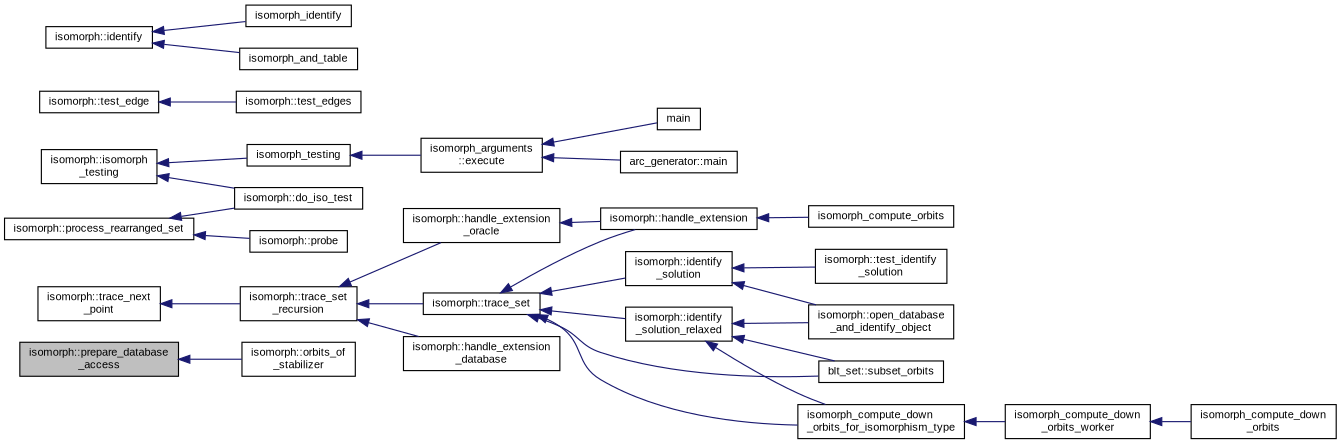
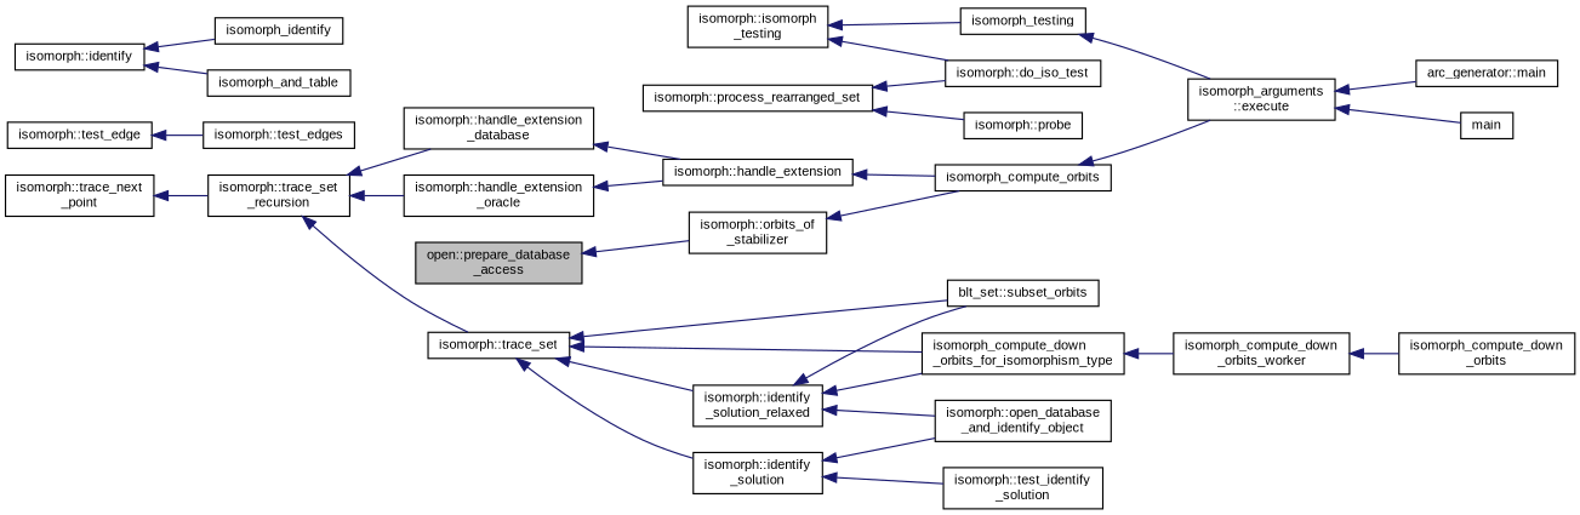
  digraph {
    fontname="Liberation Sans"
    rankdir=LR
    node [color=black fillcolor=white fontname="Liberation Sans" fontsize=10 shape=record style=filled]
    edge [color=midnightblue dir=back fontname="Liberation Sans" fontsize=10 labelfontname=Helvetica labelfontsize=10 style=solid]
-   n1 [fillcolor=grey75 fontcolor=black height=0.2 label="isomorph::prepare_database\l_access" width=0.4]
+   n1 [fillcolor=grey75 fontcolor=black height=0.2 label="open::prepare_database\l_access" width=0.4]
    n2 [height=0.2 label="isomorph::orbits_of\l_stabilizer" width=0.4]
    n3 [height=0.2 label=isomorph_compute_orbits width=0.4]
    n4 [height=0.2 label="isomorph_arguments\l::execute" width=0.4]
    n5 [height=0.2 label=main width=0.4]
    n6 [height=0.2 label="arc_generator::main" width=0.4]
    n7 [height=0.2 label="isomorph::trace_next\l_point" width=0.4]
    n8 [height=0.2 label="isomorph::trace_set\l_recursion" width=0.4]
    n9 [height=0.2 label="isomorph::trace_set" width=0.4]
    n10 [height=0.2 label="isomorph::handle_extension\l_database" width=0.4]
    n11 [height=0.2 label="isomorph::handle_extension\l_oracle" width=0.4]
    n12 [height=0.2 label="blt_set::subset_orbits" width=0.4]
    n13 [height=0.2 label="isomorph_compute_down\l_orbits_for_isomorphism_type" width=0.4]
    n14 [height=0.2 label="isomorph::identify\l_solution_relaxed" width=0.4]
    n15 [height=0.2 label="isomorph::identify\l_solution" width=0.4]
    n16 [height=0.2 label="isomorph::handle_extension" width=0.4]
    n17 [height=0.2 label="isomorph_compute_down\l_orbits_worker" width=0.4]
    n18 [height=0.2 label="isomorph::open_database\l_and_identify_object" width=0.4]
    n19 [height=0.2 label="isomorph::test_identify\l_solution" width=0.4]
    n20 [height=0.2 label="isomorph_compute_down\l_orbits" width=0.4]
    n21 [height=0.2 label="isomorph::process_rearranged_set" width=0.4]
    n22 [height=0.2 label="isomorph::probe" width=0.4]
    n23 [height=0.2 label="isomorph::do_iso_test" width=0.4]
    n24 [height=0.2 label="isomorph::isomorph\l_testing" width=0.4]
    n25 [height=0.2 label=isomorph_testing width=0.4]
    n26 [height=0.2 label="isomorph::test_edge" width=0.4]
    n27 [height=0.2 label="isomorph::test_edges" width=0.4]
    n28 [height=0.2 label="isomorph::identify" width=0.4]
    n29 [height=0.2 label=isomorph_identify width=0.4]
    n30 [height=0.2 label=isomorph_and_table width=0.4]
    n1 -> n2
+   n2 -> n3
+   n3 -> n4
    n4 -> n5
    n4 -> n6
    n7 -> n8
    n8 -> n9
    n8 -> n10
    n8 -> n11
    n9 -> n12
    n9 -> n13
    n9 -> n14
    n9 -> n15
-   n9 -> n16
+   n10 -> n16
    n11 -> n16
    n13 -> n17
    n14 -> n12
    n14 -> n13
    n14 -> n18
    n15 -> n18
    n15 -> n19
    n16 -> n3
    n17 -> n20
    n21 -> n22
    n21 -> n23
    n24 -> n23
    n24 -> n25
    n25 -> n4
    n26 -> n27
    n28 -> n29
    n28 -> n30
  }
